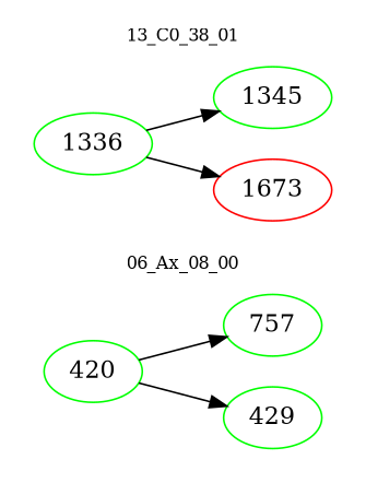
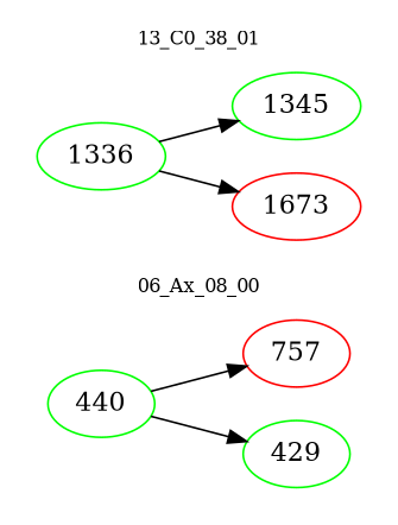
  digraph {
    rankdir=LR
    node [color=green]
    edge [color=black]
-   n1 [label=420]
+   n1 [label=440]
    n2 [label=429]
-   n3 [label=757]
+   n3 [color=red label=757]
    n4 [label=1336]
    n5 [color=red label=1673]
    n6 [label=1345]
    subgraph cluster_1 {
      color=white
      fontsize=10
      label="06_Ax_08_00"
      n1
      n2
      n3
    }
    subgraph cluster_2 {
      color=white
      fontsize=10
      label="13_C0_38_01"
      n4
      n5
      n6
    }
    n1 -> n2
    n1 -> n3
    n4 -> n5
    n4 -> n6
  }
